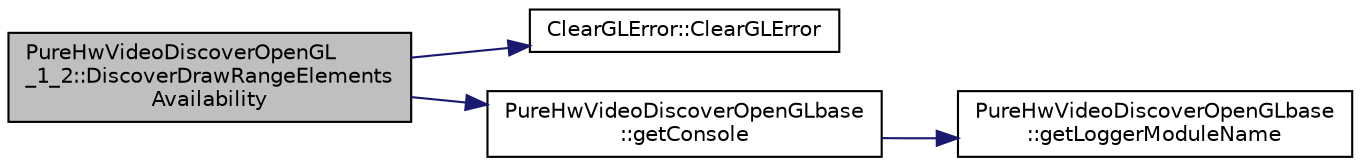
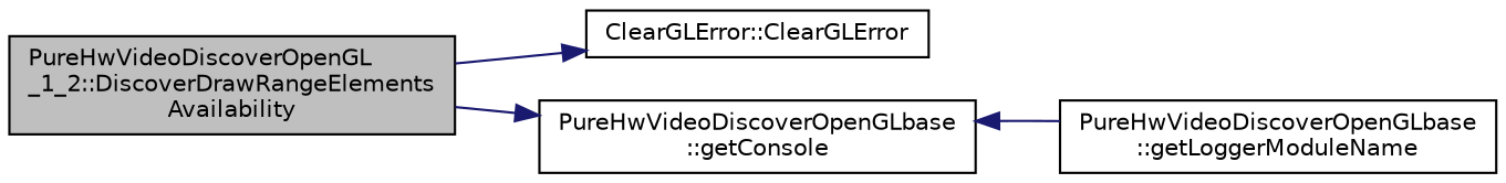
  digraph {
    rankdir=LR
    node [color=black fillcolor=white fontname=Helvetica fontsize=10 shape=record style=filled]
    edge [color=midnightblue fontname=Helvetica fontsize=10 labelfontname=Helvetica labelfontsize=10 style=solid]
    n1 [fillcolor=grey75 fontcolor=black height=0.2 label="PureHwVideoDiscoverOpenGL\l_1_2::DiscoverDrawRangeElements\lAvailability" width=0.4]
    n2 [height=0.2 label="ClearGLError::ClearGLError" width=0.4]
    n3 [height=0.2 label="PureHwVideoDiscoverOpenGLbase\l::getConsole" width=0.4]
    n4 [height=0.2 label="PureHwVideoDiscoverOpenGLbase\l::getLoggerModuleName" width=0.4]
    n1 -> n2
    n1 -> n3
-   n3 -> n4
+   n4 -> n3
  }
